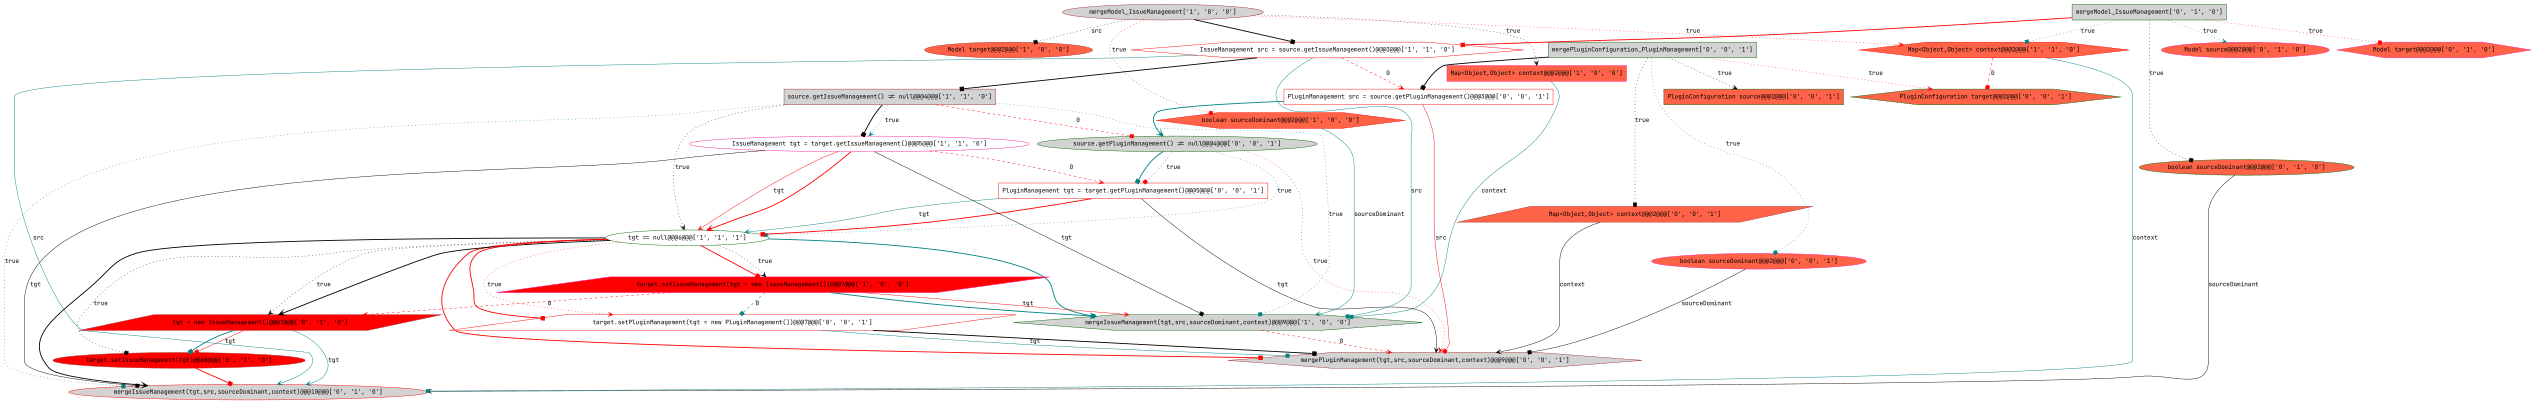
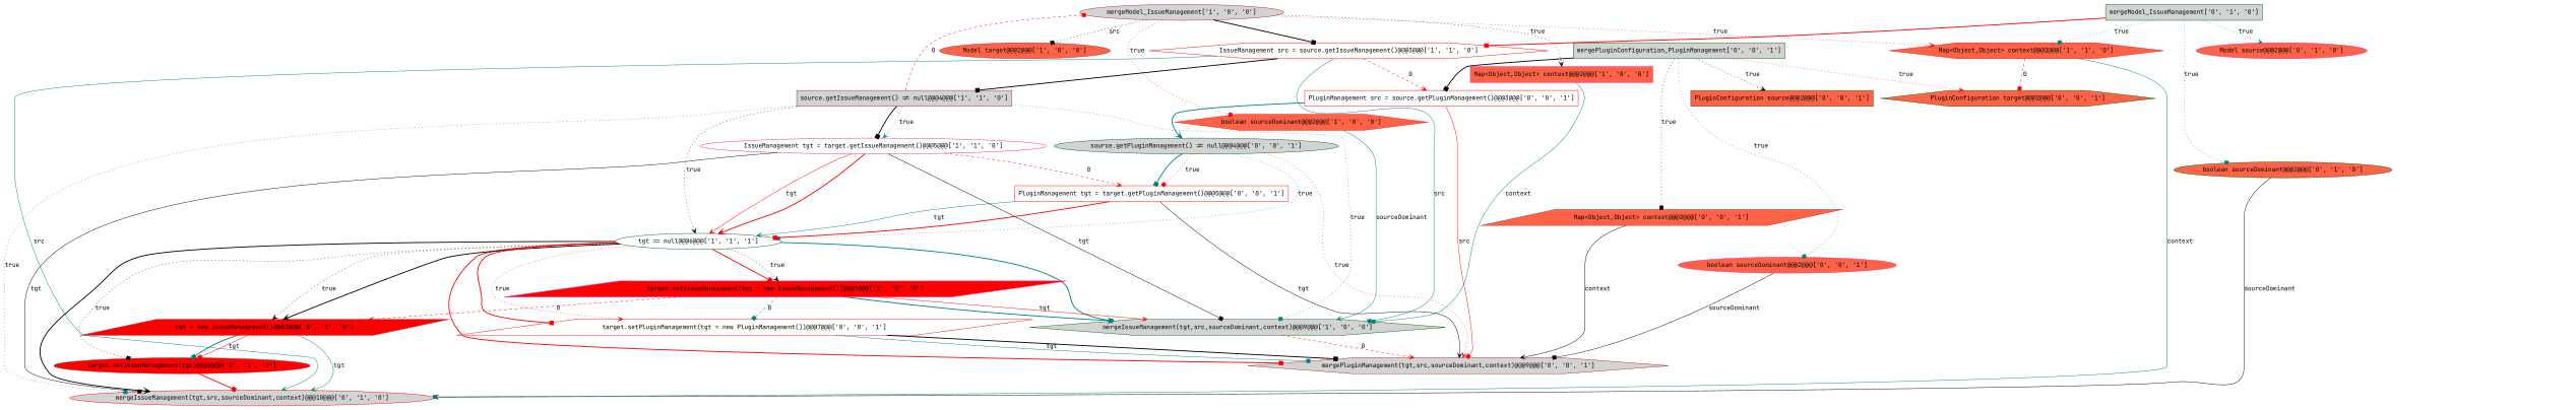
  digraph {
    fontname="JetBrains Mono"
    node [color=darkgreen fillcolor=tomato fontname="JetBrains Mono" shape=ellipse style=filled]
    edge [arrowhead=box color=red fontname="JetBrains Mono" style=dotted]
    n1 [color=brown label="Map<Object,Object> context@@@2@@@['0', '0', '1']" shape=parallelogram]
    n2 [color=brown fillcolor=lightgray label="mergePluginManagement(tgt,src,sourceDominant,context)@@@9@@@['0', '0', '1']" shape=hexagon]
    n3 [color=deeppink label="Map<Object,Object> context@@@2@@@['1', '0', '0']" shape=box]
    n4 [fillcolor=lightgray label="mergeIssueManagement(tgt,src,sourceDominant,context)@@@9@@@['1', '0', '0']" shape=hexagon]
    n5 [label="boolean sourceDominant@@@2@@@['0', '1', '0']"]
    n6 [color=red fillcolor=lightgray label="mergeIssueManagement(tgt,src,sourceDominant,context)@@@10@@@['0', '1', '0']"]
    n7 [fillcolor=lightgray label="mergePluginConfiguration_PluginManagement['0', '0', '1']" shape=box]
    n8 [label="PluginConfiguration target@@@2@@@['0', '0', '1']" shape=hexagon]
    n9 [color=deeppink label="boolean sourceDominant@@@2@@@['0', '0', '1']"]
    n10 [label="PluginConfiguration source@@@2@@@['0', '0', '1']" shape=box]
    n11 [color=red fillcolor=white label="PluginManagement src = source.getPluginManagement()@@@3@@@['0', '0', '1']" shape=box]
    n12 [fillcolor=lightgray label="source.getPluginManagement() != null@@@4@@@['0', '0', '1']"]
    n13 [color=red fillcolor=white label="PluginManagement tgt = target.getPluginManagement()@@@5@@@['0', '0', '1']" shape=box]
    n14 [fillcolor=white label="tgt == null@@@6@@@['1', '1', '1']"]
    n15 [color=brown fillcolor=red label="tgt = new IssueManagement()@@@7@@@['0', '1', '0']" shape=parallelogram]
    n16 [color=brown fillcolor=red label="target.setIssueManagement(tgt)@@@8@@@['0', '1', '0']"]
    n17 [color=red fillcolor=white label="target.setPluginManagement(tgt = new PluginManagement())@@@7@@@['0', '0', '1']" shape=parallelogram]
    n18 [color=deeppink fillcolor=red label="target.setIssueManagement(tgt = new IssueManagement())@@@7@@@['1', '0', '0']" shape=parallelogram]
    n19 [color=red label="boolean sourceDominant@@@2@@@['1', '0', '0']" shape=hexagon]
    n20 [color=brown fillcolor=lightgray label="mergeModel_IssueManagement['1', '0', '0']"]
    n21 [color=red fillcolor=white label="IssueManagement src = source.getIssueManagement()@@@3@@@['1', '1', '0']" shape=hexagon]
    n22 [color=red label="Map<Object,Object> context@@@2@@@['1', '1', '0']" shape=hexagon]
    n23 [color=brown label="Model target@@@2@@@['1', '0', '0']"]
    n24 [color=brown fillcolor=lightgray label="source.getIssueManagement() != null@@@4@@@['1', '1', '0']" shape=box]
    n25 [fillcolor=lightgray label="mergeModel_IssueManagement['0', '1', '0']" shape=box]
    n26 [color=deeppink label="Model source@@@2@@@['0', '1', '0']"]
-   n27 [color=deeppink label="Model target@@@2@@@['0', '1', '0']" shape=hexagon]
    n28 [color=deeppink fillcolor=white label="IssueManagement tgt = target.getIssueManagement()@@@5@@@['1', '1', '0']"]
    n1 -> n2 [arrowhead=vee color=black label=context style=solid]
    n3 -> n4 [color=teal label=context style=solid]
    n4 -> n2 [arrowhead=vee label=0 style=dashed]
    n5 -> n6 [arrowhead=vee color=black label=sourceDominant style=solid]
    n7 -> n1 [color=black label=true]
    n7 -> n8 [arrowhead=vee label=true]
    n7 -> n9 [color=teal label=true]
    n7 -> n10 [arrowhead=vee color=black label=true]
    n7 -> n11 [color=black style=bold]
    n9 -> n2 [color=black label=sourceDominant style=solid]
    n11 -> n2 [label=src style=solid]
    n11 -> n12 [arrowhead=vee color=teal style=bold]
    n12 -> n2 [arrowhead=vee label=true]
    n12 -> n13 [color=teal style=bold]
    n12 -> n13 [label=true]
    n12 -> n14 [color=teal label=true]
    n13 -> n2 [arrowhead=vee color=black label=tgt style=solid]
    n13 -> n14 [arrowhead=vee color=teal label=tgt style=solid]
    n13 -> n14 [style=bold]
    n14 -> n2 [style=bold]
    n14 -> n4 [color=teal style=bold]
    n14 -> n6 [arrowhead=vee color=black style=bold]
    n14 -> n15 [arrowhead=vee color=black label=true]
    n14 -> n15 [arrowhead=vee color=black style=bold]
    n14 -> n16 [color=black label=true]
    n14 -> n17 [style=bold]
    n14 -> n17 [arrowhead=vee label=true]
    n14 -> n18 [style=bold]
    n14 -> n18 [arrowhead=vee color=black label=true]
    n15 -> n6 [arrowhead=vee color=teal label=tgt style=solid]
    n15 -> n16 [label=tgt style=solid]
    n15 -> n16 [color=teal style=bold]
    n16 -> n6 [style=bold]
    n17 -> n2 [color=black style=bold]
    n17 -> n2 [color=teal label=tgt style=solid]
    n18 -> n4 [arrowhead=vee color=teal style=bold]
    n18 -> n4 [arrowhead=vee label=tgt style=solid]
    n18 -> n15 [arrowhead=vee label=0 style=dashed]
    n18 -> n17 [color=teal label=0 style=dashed]
    n19 -> n4 [arrowhead=vee color=teal label=sourceDominant style=solid]
    n20 -> n3 [arrowhead=vee color=black label=true]
    n20 -> n19 [label=true]
    n20 -> n21 [color=black style=bold]
    n20 -> n22 [arrowhead=vee label=true]
    n20 -> n23 [color=black label=src]
    n21 -> n4 [color=teal label=src style=solid]
    n21 -> n6 [arrowhead=vee color=teal label=src style=solid]
    n21 -> n11 [arrowhead=vee label=0 style=dashed]
    n21 -> n24 [color=black style=bold]
    n22 -> n6 [color=teal label=context style=solid]
    n22 -> n8 [label=0 style=dashed]
    n24 -> n4 [color=teal label=true]
    n24 -> n6 [color=teal label=true]
-   n24 -> n12 [label=0 style=dashed]
+   n24 -> n20 [label=0 style=dashed]
    n24 -> n14 [arrowhead=vee color=black label=true]
    n24 -> n28 [color=black style=bold]
    n24 -> n28 [arrowhead=vee color=teal label=true]
-   n25 -> n5 [color=black label=true]
+   n25 -> n5 [color=teal label=true]
    n25 -> n21 [style=bold]
    n25 -> n22 [color=teal label=true]
    n25 -> n26 [arrowhead=vee color=teal label=true]
-   n25 -> n27 [label=true]
    n28 -> n4 [color=black label=tgt style=solid]
    n28 -> n6 [color=black label=tgt style=solid]
    n28 -> n13 [arrowhead=vee label=0 style=dashed]
    n28 -> n14 [arrowhead=vee label=tgt style=solid]
    n28 -> n14 [arrowhead=vee style=bold]
  }
